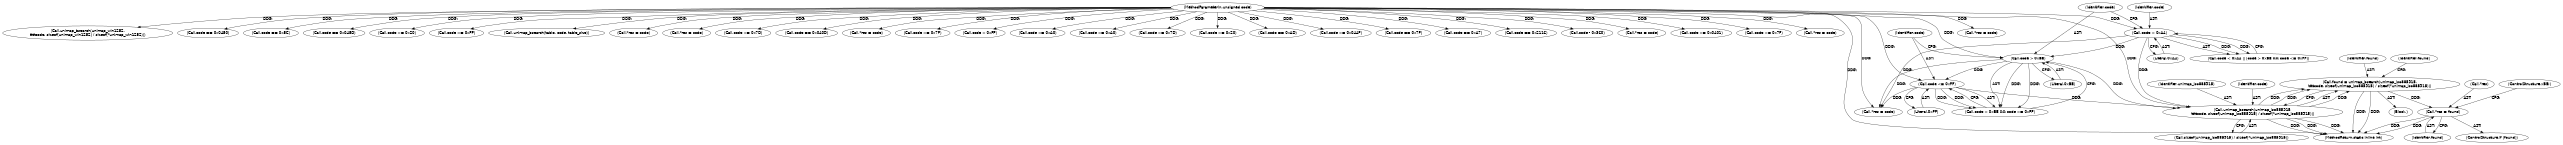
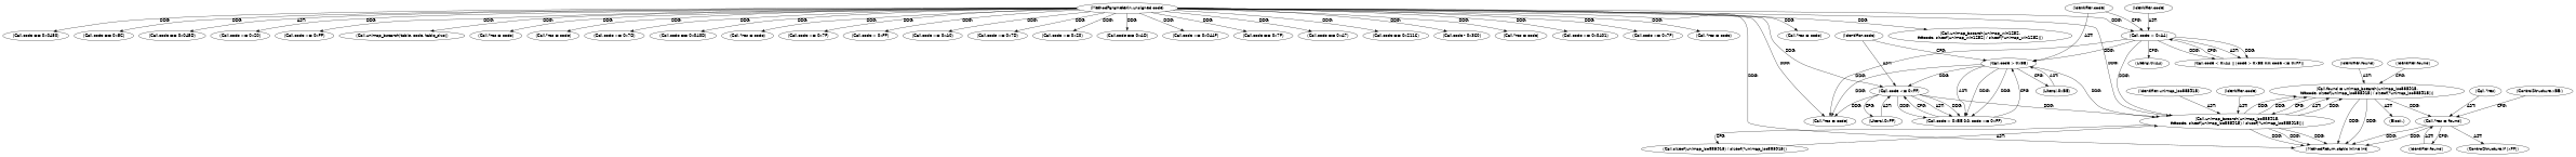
  digraph {
    fontname="DejaVu Sans"
    node [fontname="DejaVu Sans"]
    edge [fontname="DejaVu Sans"]
    n1 [label="(Call,*res = found)"]
    n2 [label="(Identifier,found)"]
-   n3 [label="(ControlStructure,if (found))"]
+   n3 [label="(ControlStructure,if (xFF))"]
    n4 [label="(MethodReturn,static inline int)"]
    n5 [label="(Call,found = unimap_bsearch(unimap_iso885915,\n\t\t\t\tcode, sizeof(unimap_iso885915) / sizeof(*unimap_iso885915)))"]
    n6 [label="(Call,unimap_bsearch(unimap_iso885915,\n\t\t\t\tcode, sizeof(unimap_iso885915) / sizeof(*unimap_iso885915)))"]
    n7 [label="(Block,)"]
    n8 [label="(Call,sizeof(unimap_iso885915) / sizeof(*unimap_iso885915))"]
    n9 [label="(Call,code > 0xBE)"]
    n10 [label="(Call,code <= 0xFF)"]
    n11 [label="(Call,code > 0xBE && code <= 0xFF)"]
    n12 [label="(Literal,0xBE)"]
    n13 [label="(Call,*res = code)"]
    n14 [label="(Literal,0xFF)"]
    n15 [label="(Call,code < 0xA4)"]
    n16 [label="(Literal,0xA4)"]
    n17 [label="(Call,code < 0xA4 || (code > 0xBE && code <= 0xFF))"]
    n18 [label="(MethodParameterIn,unsigned code)"]
    n19 [label="(Call,*res = code)"]
    n20 [label="(Call,unimap_bsearch(unimap_win1252,\n\t\t\t\tcode, sizeof(unimap_win1252) / sizeof(*unimap_win1252)))"]
    n21 [label="(Call,code == 0x0450)"]
    n22 [label="(Call,code == 0x5C)"]
    n23 [label="(Call,code == 0x045D)"]
    n24 [label="(Call,code >= 0x20)"]
    n25 [label="(Call,code <= 0xFF)"]
    n26 [label="(Call,unimap_bsearch(table, code, table_size))"]
    n27 [label="(Call,*res = code)"]
    n28 [label="(Call,*res = code)"]
    n29 [label="(Call,code <= 0x7D)"]
    n30 [label="(Call,code == 0x040D)"]
    n31 [label="(Call,*res = code)"]
    n32 [label="(Call,code <= 0x7F)"]
    n33 [label="(Call,code > 0xFF)"]
-   n34 [label="(Call,code <= 0xA0)"]
    n35 [label="(Call,code >= 0xA0)"]
    n36 [label="(Call,code <= 0x7D)"]
    n37 [label="(Call,code >= 0x20)"]
    n38 [label="(Call,code == 0xAD)"]
    n39 [label="(Call,code <= 0x044F)"]
    n40 [label="(Call,code == 0x7F)"]
    n41 [label="(Call,code == 0xA7)"]
    n42 [label="(Call,code == 0x2116)"]
    n43 [label="(Call,code - 0x360)"]
    n44 [label="(Call,*res = code)"]
    n45 [label="(Call,code >= 0x0401)"]
    n46 [label="(Call,code <= 0x7F)"]
    n47 [label="(Call,*res = code)"]
    n48 [label="(Identifier,code)"]
    n49 [label="(Identifier,found)"]
    n50 [label="(Identifier,code)"]
    n51 [label="(Identifier,unimap_iso885915)"]
    n52 [label="(Call,*res)"]
    n53 [label="(Identifier,found)"]
    n54 [label="(ControlStructure,xBE;)"]
    n55 [label="(Identifier,code)"]
    n56 [label="(Identifier,code)"]
    n1 -> n2 [label="CFG: "]
    n1 -> n3 [label="AST: "]
    n1 -> n4 [label="DDG: "]
    n1 -> n4 [label="DDG: "]
    n2 -> n1 [label="AST: "]
    n5 -> n1 [label="DDG: "]
    n5 -> n4 [label="DDG: "]
    n5 -> n4 [label="DDG: "]
    n5 -> n6 [label="CFG: "]
    n5 -> n7 [label="AST: "]
    n6 -> n4 [label="DDG: "]
    n6 -> n4 [label="DDG: "]
    n6 -> n4 [label="DDG: "]
    n6 -> n5 [label="AST: "]
    n6 -> n5 [label="DDG: "]
    n6 -> n5 [label="DDG: "]
    n6 -> n5 [label="DDG: "]
    n6 -> n8 [label="CFG: "]
    n8 -> n6 [label="AST: "]
    n9 -> n6 [label="DDG: "]
    n9 -> n10 [label="DDG: "]
    n9 -> n11 [label="AST: "]
    n9 -> n11 [label="DDG: "]
    n9 -> n11 [label="DDG: "]
    n9 -> n12 [label="CFG: "]
    n9 -> n13 [label="DDG: "]
    n10 -> n6 [label="DDG: "]
    n10 -> n11 [label="AST: "]
    n10 -> n11 [label="DDG: "]
    n10 -> n11 [label="DDG: "]
    n10 -> n13 [label="DDG: "]
    n10 -> n14 [label="CFG: "]
    n11 -> n9 [label="CFG: "]
    n11 -> n10 [label="CFG: "]
    n12 -> n9 [label="AST: "]
    n14 -> n10 [label="AST: "]
    n15 -> n6 [label="DDG: "]
    n15 -> n9 [label="DDG: "]
    n15 -> n13 [label="DDG: "]
    n15 -> n16 [label="CFG: "]
    n15 -> n17 [label="AST: "]
    n15 -> n17 [label="DDG: "]
    n15 -> n17 [label="DDG: "]
-   n16 -> n15 [label="AST: "]
    n17 -> n15 [label="CFG: "]
    n18 -> n4 [label="DDG: "]
    n18 -> n6 [label="DDG: "]
-   n18 -> n9 [label="DDG: "]
    n18 -> n10 [label="DDG: "]
    n18 -> n13 [label="DDG: "]
    n18 -> n15 [label="DDG: "]
    n18 -> n19 [label="DDG: "]
    n18 -> n20 [label="DDG: "]
    n18 -> n21 [label="DDG: "]
    n18 -> n22 [label="DDG: "]
-   n18 -> n23 [label="DDG: "]
+   n18 -> n23 [label="AST: "]
    n18 -> n24 [label="DDG: "]
    n18 -> n25 [label="DDG: "]
    n18 -> n26 [label="DDG: "]
    n18 -> n27 [label="DDG: "]
    n18 -> n28 [label="DDG: "]
    n18 -> n29 [label="DDG: "]
    n18 -> n30 [label="DDG: "]
    n18 -> n31 [label="DDG: "]
    n18 -> n32 [label="DDG: "]
    n18 -> n33 [label="DDG: "]
-   n18 -> n34 [label="DDG: "]
    n18 -> n35 [label="DDG: "]
    n18 -> n36 [label="DDG: "]
    n18 -> n37 [label="DDG: "]
    n18 -> n38 [label="DDG: "]
    n18 -> n39 [label="DDG: "]
    n18 -> n40 [label="DDG: "]
    n18 -> n41 [label="DDG: "]
    n18 -> n42 [label="DDG: "]
    n18 -> n43 [label="DDG: "]
    n18 -> n44 [label="DDG: "]
    n18 -> n45 [label="DDG: "]
    n18 -> n46 [label="DDG: "]
    n18 -> n47 [label="DDG: "]
    n48 -> n9 [label="AST: "]
    n48 -> n15 [label="CFG: "]
    n49 -> n5 [label="AST: "]
    n50 -> n15 [label="AST: "]
    n51 -> n6 [label="AST: "]
    n52 -> n1 [label="AST: "]
    n53 -> n5 [label="CFG: "]
    n54 -> n1 [label="CFG: "]
    n55 -> n6 [label="AST: "]
    n56 -> n9 [label="CFG: "]
    n56 -> n10 [label="AST: "]
  }
